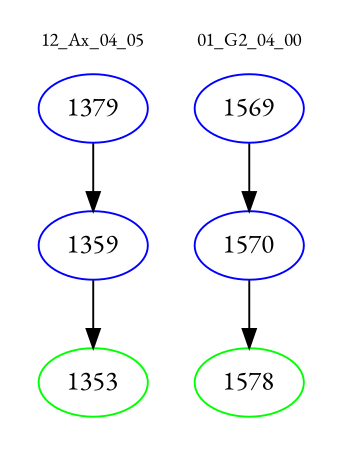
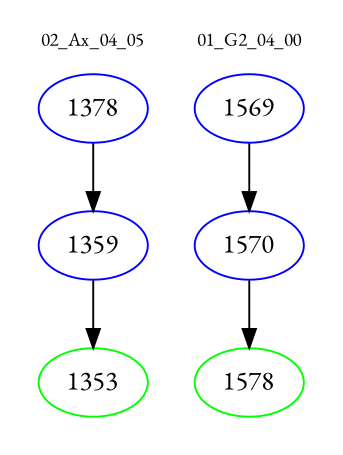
  digraph {
    fontname="EB Garamond"
    node [color=blue fontname="EB Garamond"]
    edge [color=black fontname="EB Garamond"]
    n1 [label=1359]
    n2 [color=green label=1353]
-   n3 [label=1379]
+   n3 [label=1378]
    n4 [label=1570]
    n5 [label=1569]
    n6 [color=green label=1578]
    subgraph cluster_1 {
      color=white
      fontsize=10
-     label="12_Ax_04_05"
+     label="02_Ax_04_05"
      n1
      n2
      n3
    }
    subgraph cluster_2 {
      color=white
      fontsize=10
      label="01_G2_04_00"
      n4
      n5
      n6
    }
    n1 -> n2
    n3 -> n1
    n4 -> n6
    n5 -> n4
  }
